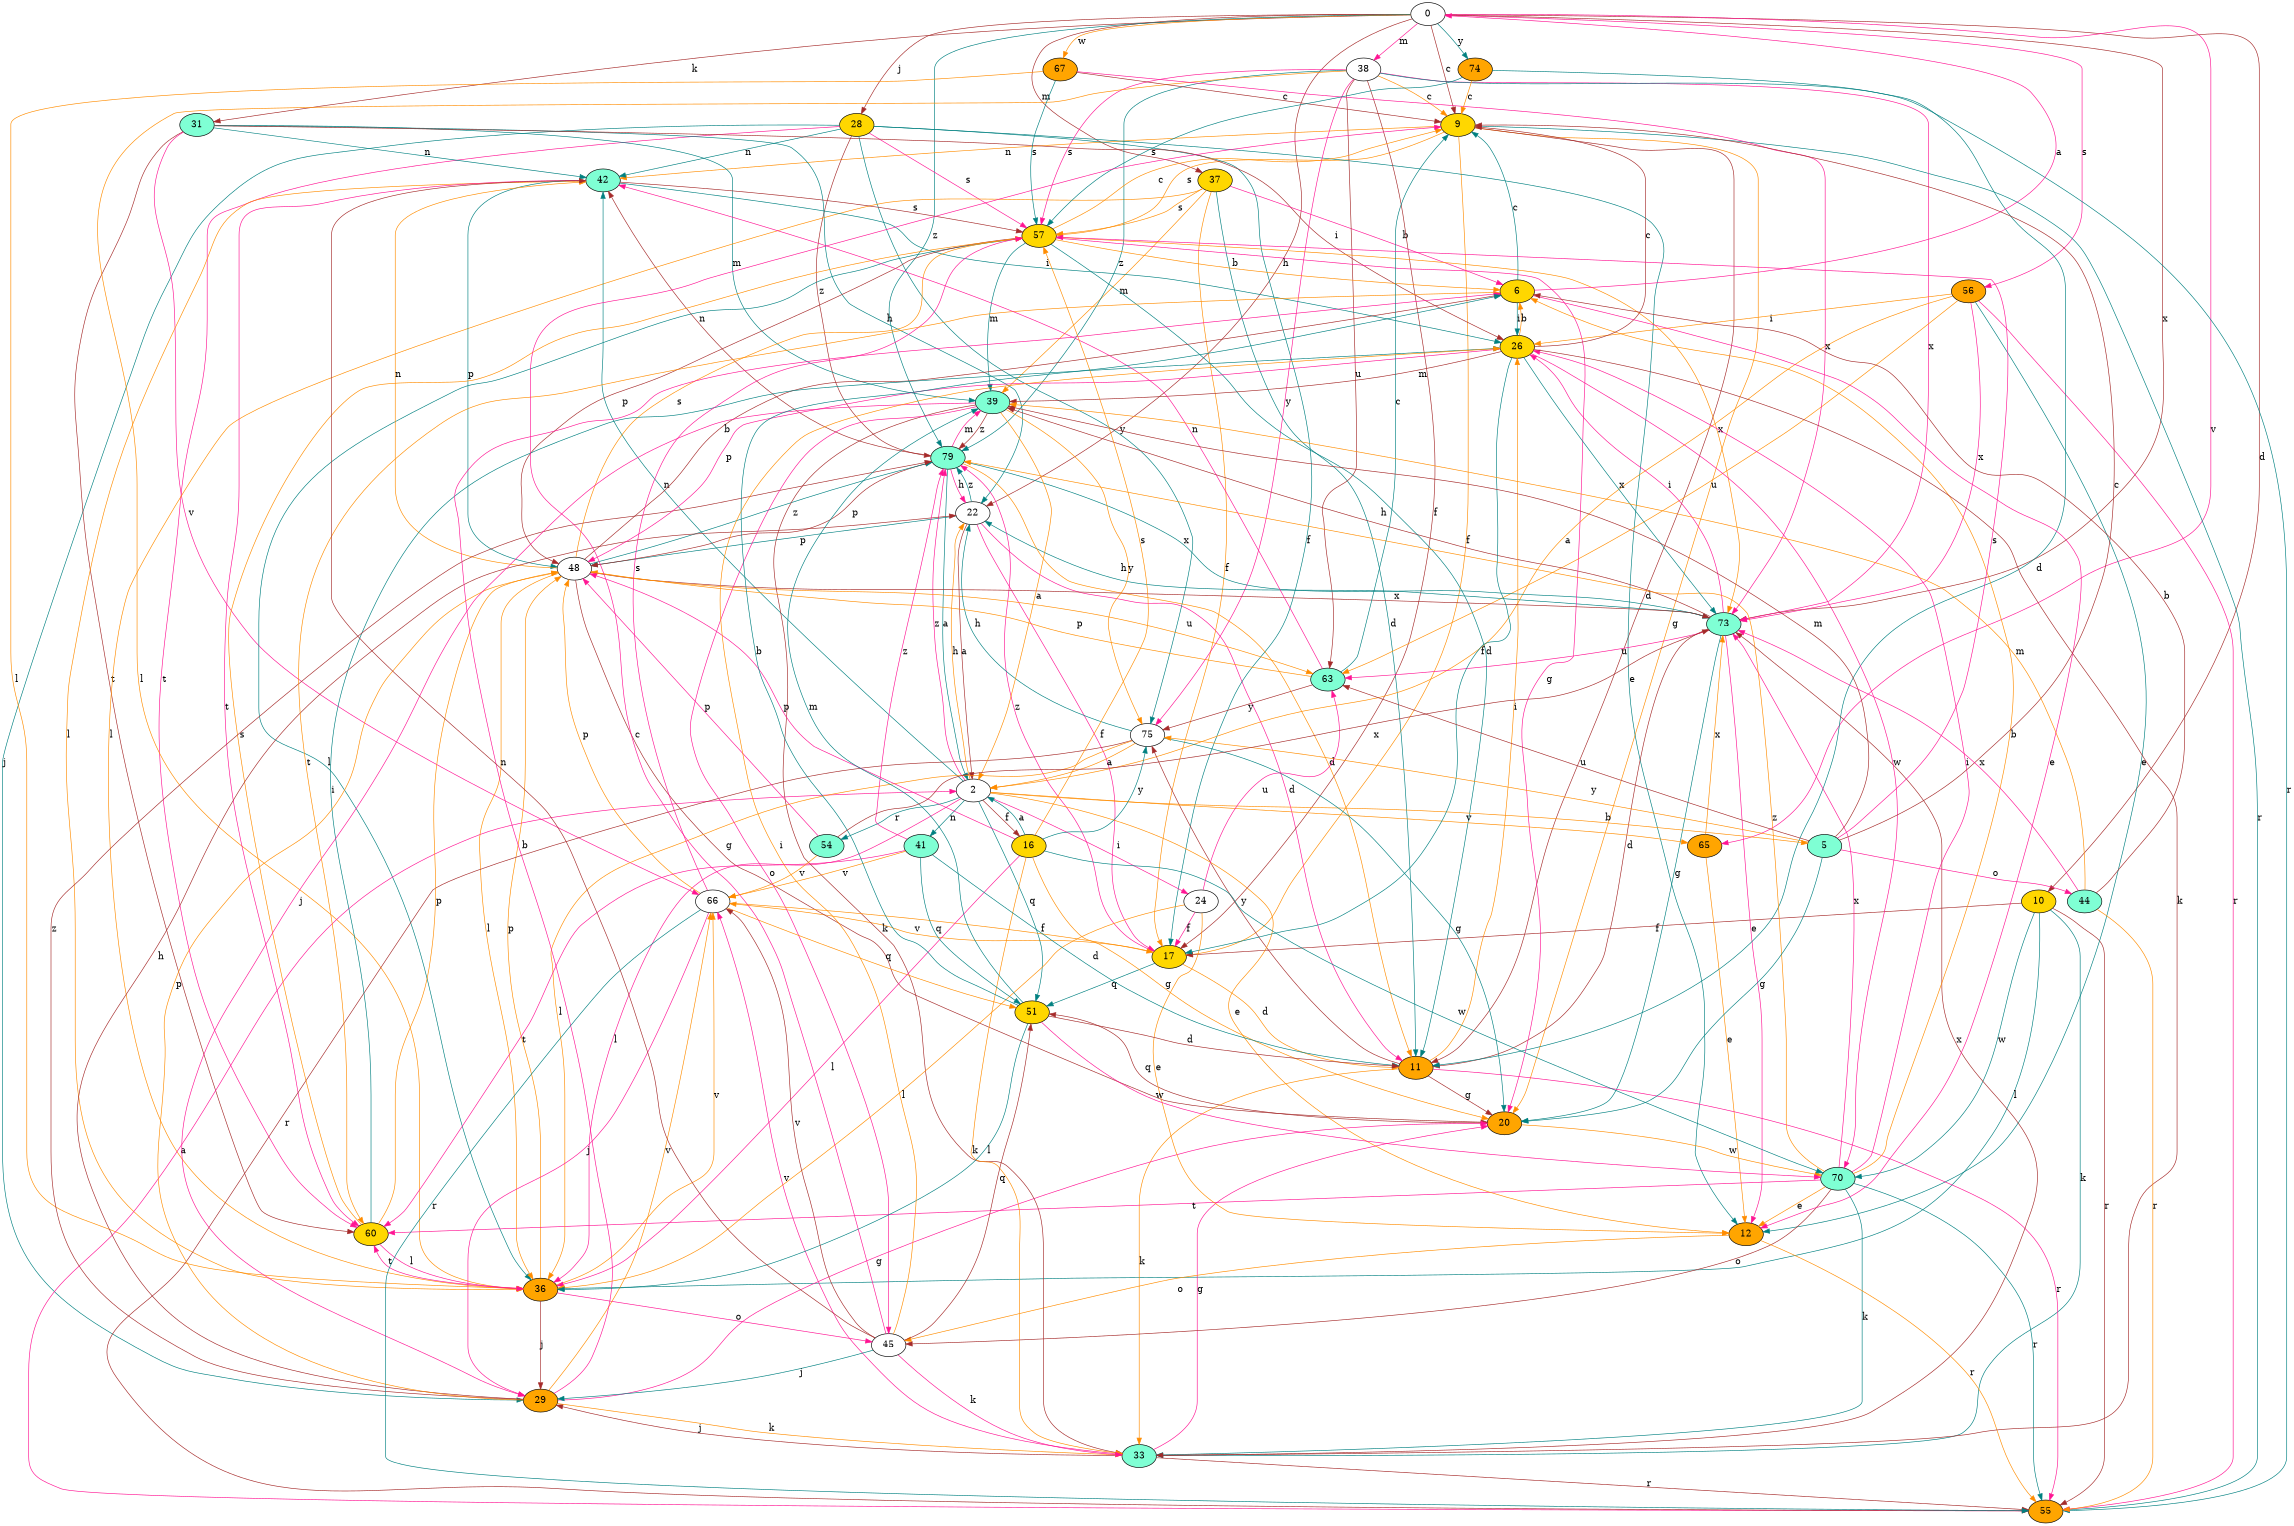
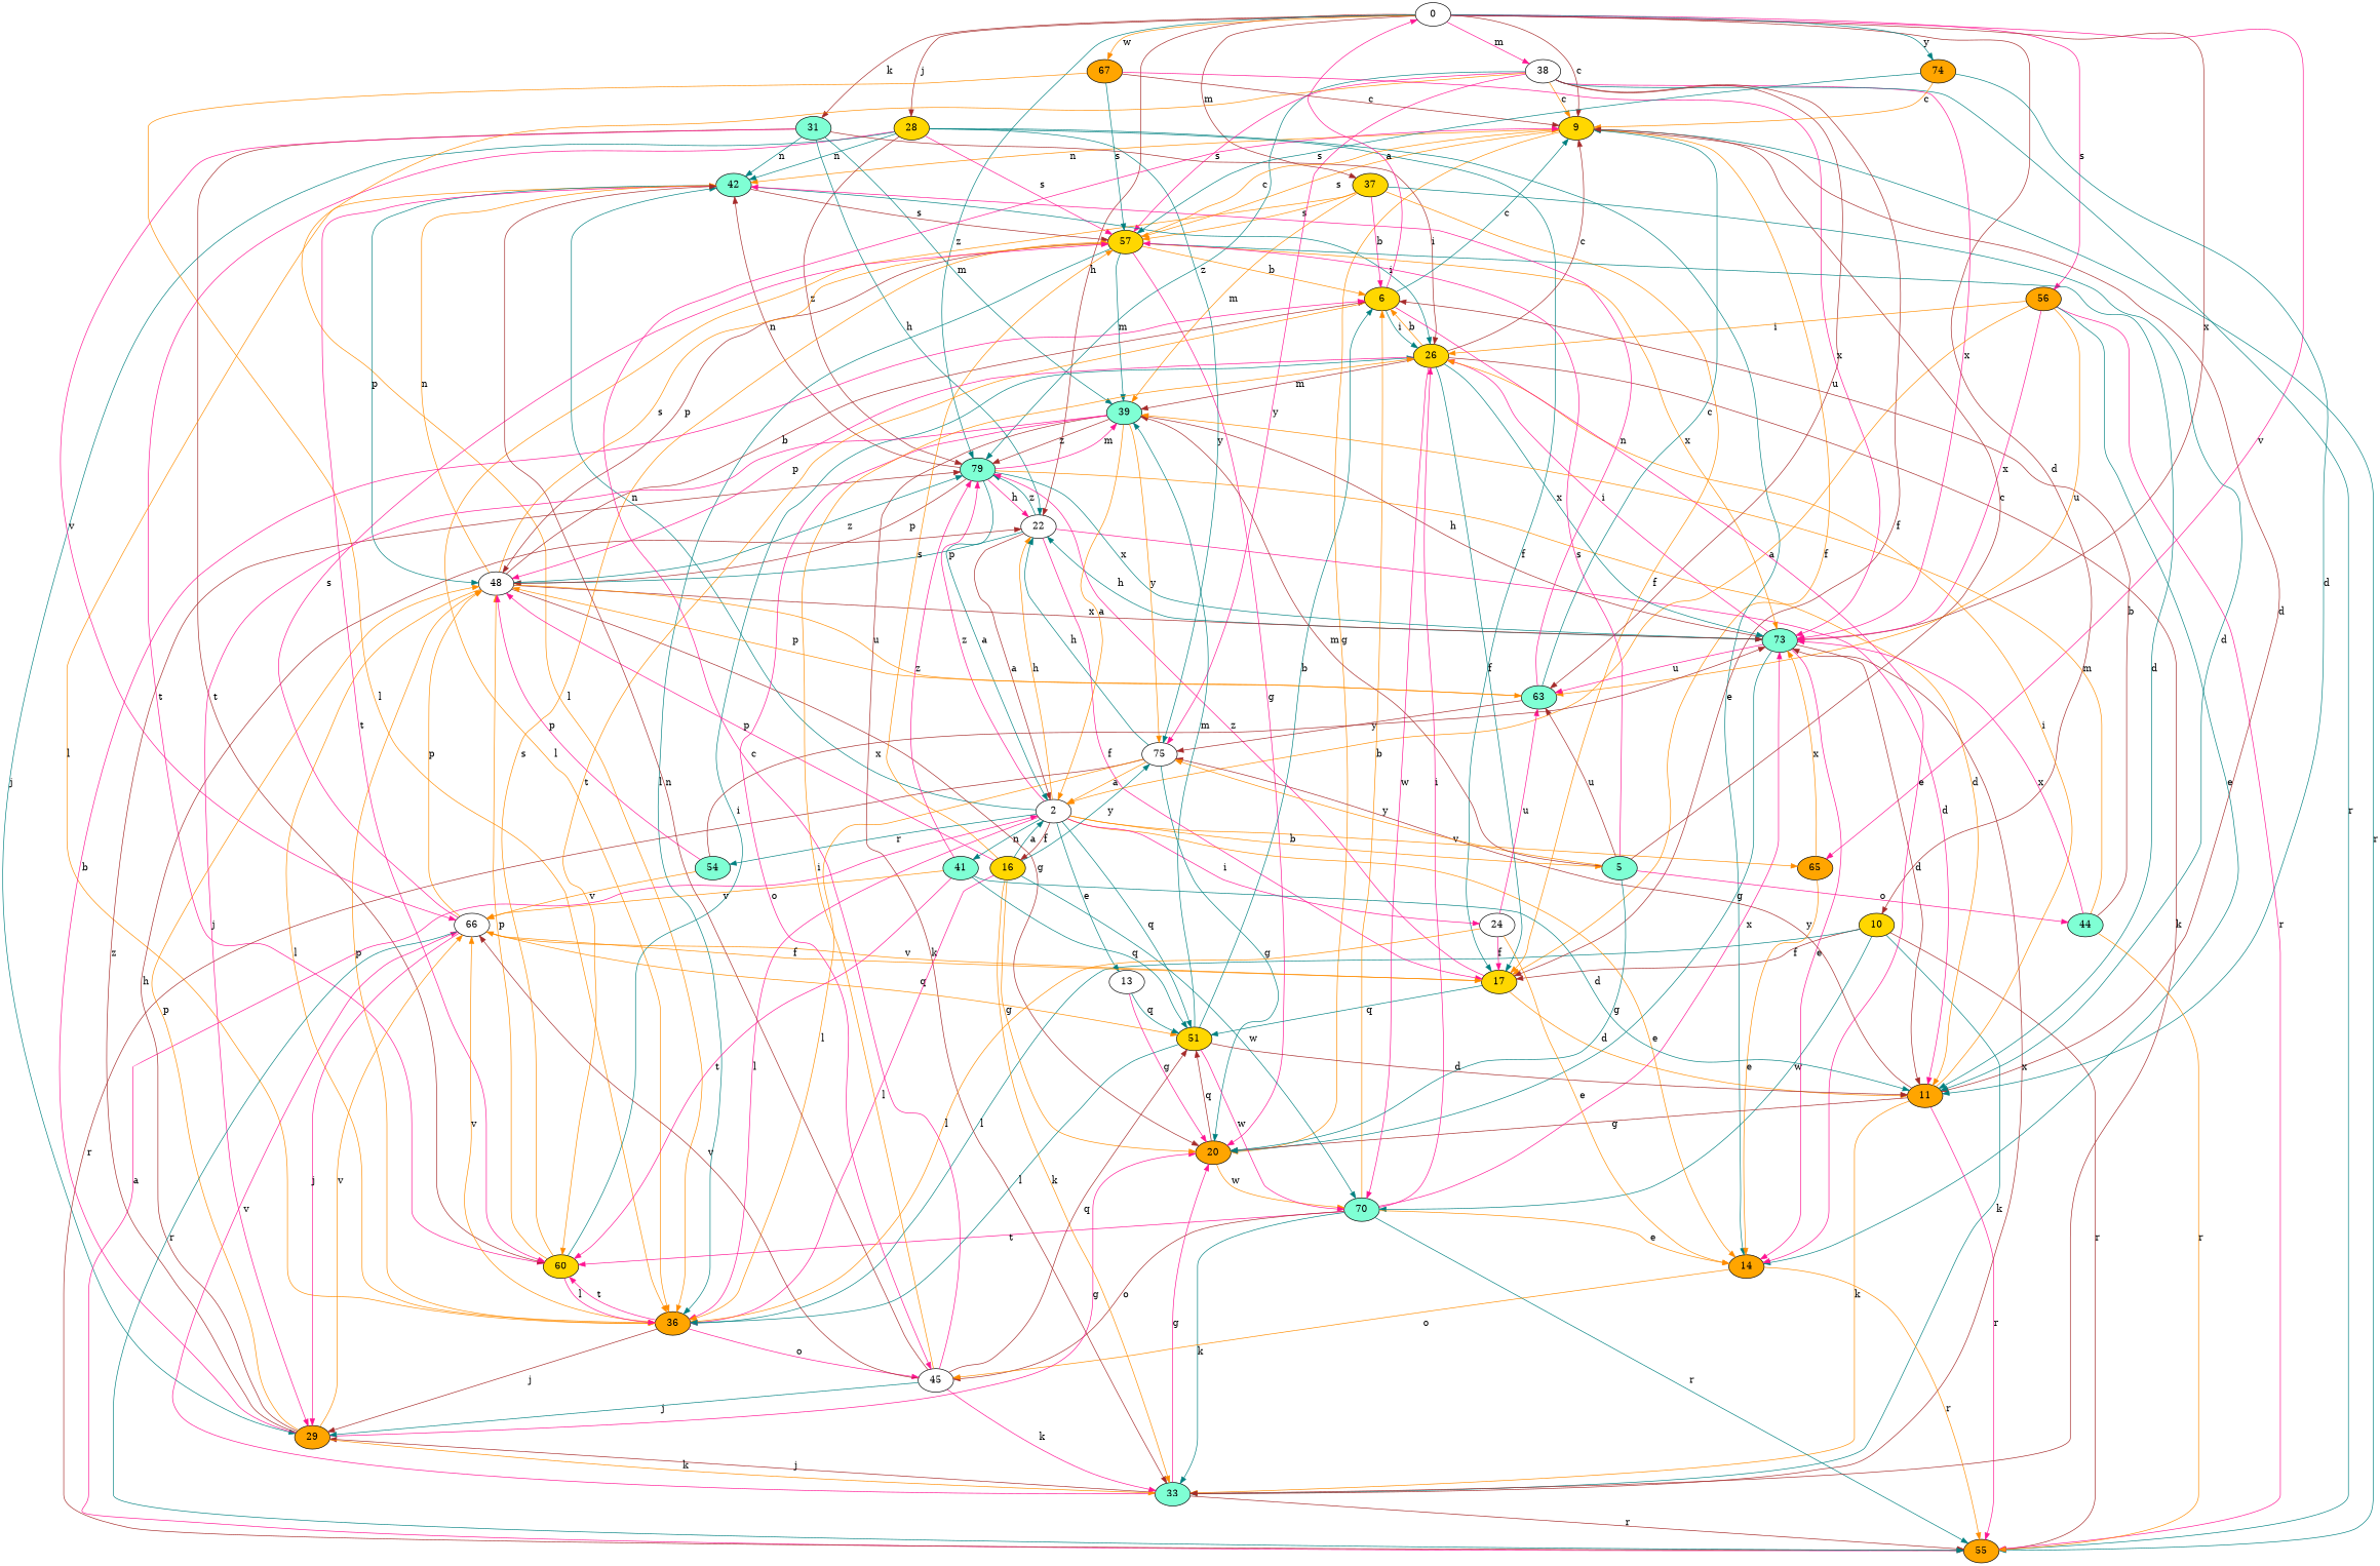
  strict digraph {
    node [fillcolor=aquamarine style=filled]
    edge [color=darkorange]
    0 [fillcolor=white]
    9 [fillcolor=gold]
    10 [fillcolor=gold]
    22 [fillcolor=white]
    28 [fillcolor=gold]
    31
    37 [fillcolor=gold]
    38 [fillcolor=white]
    56 [fillcolor=orange]
    65 [fillcolor=orange]
    67 [fillcolor=orange]
    73
    74 [fillcolor=orange]
    79
    42
    20 [fillcolor=orange]
    57 [fillcolor=gold]
    11 [fillcolor=orange]
    17 [fillcolor=gold]
    55 [fillcolor=orange]
    36 [fillcolor=orange]
    33
    70
    2 [fillcolor=white]
    48 [fillcolor=white]
-   14 [fillcolor=orange label=12]
+   14 [fillcolor=orange]
    75 [fillcolor=white]
    60 [fillcolor=gold]
    29 [fillcolor=orange]
    39
    26 [fillcolor=gold]
    66 [fillcolor=white]
    6 [fillcolor=gold]
    63
    5
+   13 [fillcolor=white]
    16 [fillcolor=gold]
    24 [fillcolor=white]
    41
    51 [fillcolor=gold]
    54
    44
    45 [fillcolor=white]
    0 -> 9 [color=brown label=c]
    0 -> 10 [color=brown label=d]
    0 -> 22 [color=brown label=h]
    0 -> 28 [color=brown label=j]
    0 -> 31 [color=brown label=k]
    0 -> 37 [color=brown label=m]
    0 -> 38 [color=deeppink label=m]
    0 -> 56 [color=deeppink label=s]
    0 -> 65 [color=deeppink label=v]
    0 -> 67 [label=w]
    0 -> 73 [color=brown label=x]
    0 -> 74 [color=teal label=y]
    0 -> 79 [color=teal label=z]
    9 -> 42 [label=n]
    9 -> 20 [label=g]
    9 -> 57 [label=s]
    9 -> 11 [color=brown label=d]
    9 -> 17 [label=f]
    9 -> 55 [color=teal label=r]
    10 -> 17 [color=brown label=f]
    10 -> 55 [color=brown label=r]
    10 -> 36 [color=teal label=l]
    10 -> 33 [color=teal label=k]
    10 -> 70 [color=teal label=w]
    22 -> 79 [color=teal label=z]
    22 -> 11 [color=deeppink label=d]
    22 -> 17 [color=deeppink label=f]
    22 -> 2 [color=brown label=a]
    22 -> 48 [color=teal label=p]
    28 -> 79 [color=brown label=z]
    28 -> 42 [color=teal label=n]
    28 -> 57 [color=deeppink label=s]
    28 -> 17 [color=teal label=f]
    28 -> 14 [color=teal label=e]
    28 -> 75 [color=teal label=y]
    28 -> 60 [color=deeppink label=t]
    28 -> 29 [color=teal label=j]
    31 -> 22 [color=teal label=h]
    31 -> 42 [color=teal label=n]
    31 -> 60 [color=brown label=t]
    31 -> 39 [color=teal label=m]
    31 -> 26 [color=brown label=i]
    31 -> 66 [color=deeppink label=v]
    37 -> 57 [label=s]
    37 -> 11 [color=teal label=d]
    37 -> 17 [label=f]
    37 -> 36 [label=l]
    37 -> 39 [label=m]
    37 -> 6 [color=deeppink label=b]
    38 -> 9 [label=c]
    38 -> 73 [color=deeppink label=x]
    38 -> 79 [color=teal label=z]
    38 -> 57 [color=deeppink label=s]
    38 -> 17 [color=brown label=f]
    38 -> 55 [color=teal label=r]
    38 -> 36 [label=l]
    38 -> 75 [color=deeppink label=y]
    38 -> 63 [color=brown label=u]
    56 -> 73 [color=deeppink label=x]
    56 -> 55 [color=deeppink label=r]
    56 -> 2 [label=a]
    56 -> 14 [color=teal label=e]
    56 -> 26 [label=i]
    56 -> 63 [label=u]
    65 -> 73 [label=x]
    65 -> 14 [label=e]
    67 -> 9 [color=brown label=c]
    67 -> 73 [color=deeppink label=x]
    67 -> 57 [color=teal label=s]
    67 -> 36 [label=l]
    73 -> 22 [color=teal label=h]
    73 -> 20 [color=teal label=g]
    73 -> 11 [color=brown label=d]
    73 -> 14 [color=deeppink label=e]
    73 -> 39 [color=brown label=h]
    73 -> 26 [color=deeppink label=i]
    73 -> 63 [color=deeppink label=u]
    74 -> 9 [label=c]
    74 -> 57 [color=teal label=s]
    74 -> 11 [color=teal label=d]
    79 -> 22 [color=deeppink label=h]
    79 -> 73 [color=teal label=x]
    79 -> 42 [color=brown label=n]
    79 -> 11 [label=d]
    79 -> 2 [color=teal label=a]
    79 -> 48 [color=brown label=p]
    79 -> 39 [color=deeppink label=m]
    42 -> 57 [color=brown label=s]
    42 -> 36 [label=l]
    42 -> 48 [color=teal label=p]
    42 -> 60 [color=deeppink label=t]
    42 -> 26 [color=teal label=i]
    20 -> 70 [label=w]
    20 -> 51 [color=brown label=q]
    57 -> 9 [label=c]
    57 -> 73 [label=x]
    57 -> 20 [color=deeppink label=g]
    57 -> 11 [color=teal label=d]
    57 -> 36 [color=teal label=l]
    57 -> 48 [color=brown label=p]
    57 -> 39 [color=teal label=m]
    57 -> 6 [label=b]
    11 -> 20 [color=brown label=g]
    11 -> 55 [color=deeppink label=r]
    11 -> 33 [label=k]
    11 -> 75 [color=brown label=y]
    11 -> 26 [label=i]
    17 -> 79 [color=deeppink label=z]
    17 -> 11 [label=d]
    17 -> 66 [label=v]
    17 -> 51 [color=teal label=q]
    55 -> 2 [color=deeppink label=a]
    36 -> 48 [label=p]
    36 -> 60 [color=deeppink label=t]
    36 -> 29 [color=brown label=j]
    36 -> 66 [label=v]
    36 -> 45 [color=deeppink label=o]
    33 -> 73 [color=brown label=x]
    33 -> 20 [color=deeppink label=g]
    33 -> 55 [color=brown label=r]
    33 -> 29 [color=brown label=j]
    33 -> 66 [color=deeppink label=v]
    70 -> 73 [color=deeppink label=x]
-   70 -> 79 [label=z]
    70 -> 55 [color=teal label=r]
    70 -> 33 [color=teal label=k]
    70 -> 14 [label=e]
    70 -> 60 [color=deeppink label=t]
    70 -> 26 [color=deeppink label=i]
    70 -> 6 [label=b]
    70 -> 45 [color=brown label=o]
    2 -> 22 [label=h]
    2 -> 65 [label=v]
    2 -> 79 [color=deeppink label=z]
    2 -> 42 [color=teal label=n]
    2 -> 36 [color=deeppink label=l]
    2 -> 14 [label=e]
    2 -> 5 [label=b]
+   2 -> 13 [color=teal label=e]
    2 -> 16 [color=brown label=f]
    2 -> 24 [color=deeppink label=i]
    2 -> 41 [color=teal label=n]
    2 -> 51 [color=teal label=q]
    2 -> 54 [color=teal label=r]
    48 -> 73 [color=brown label=x]
    48 -> 79 [color=teal label=z]
    48 -> 42 [label=n]
    48 -> 20 [color=brown label=g]
    48 -> 57 [label=s]
    48 -> 36 [label=l]
    48 -> 6 [color=brown label=b]
    48 -> 63 [label=u]
    14 -> 55 [label=r]
    14 -> 45 [label=o]
    75 -> 22 [color=teal label=h]
    75 -> 20 [color=teal label=g]
    75 -> 55 [color=brown label=r]
    75 -> 36 [label=l]
    75 -> 2 [label=a]
    60 -> 57 [label=s]
    60 -> 36 [color=deeppink label=l]
    60 -> 48 [label=p]
    60 -> 26 [color=teal label=i]
    29 -> 22 [color=brown label=h]
    29 -> 79 [color=brown label=z]
    29 -> 20 [color=deeppink label=g]
    29 -> 33 [label=k]
    29 -> 48 [label=p]
    29 -> 66 [label=v]
    29 -> 6 [color=deeppink label=b]
    39 -> 79 [color=brown label=z]
    39 -> 33 [color=brown label=k]
    39 -> 2 [label=a]
    39 -> 75 [label=y]
    39 -> 29 [color=deeppink label=j]
    39 -> 45 [color=deeppink label=o]
    26 -> 9 [color=brown label=c]
    26 -> 73 [color=teal label=x]
    26 -> 17 [color=teal label=f]
    26 -> 33 [color=brown label=k]
    26 -> 70 [color=deeppink label=w]
    26 -> 48 [color=deeppink label=p]
    26 -> 39 [color=brown label=m]
    26 -> 6 [label=b]
    66 -> 57 [color=deeppink label=s]
    66 -> 17 [label=f]
    66 -> 55 [color=teal label=r]
    66 -> 48 [label=p]
    66 -> 29 [color=deeppink label=j]
    66 -> 51 [label=q]
    6 -> 0 [color=deeppink label=a]
    6 -> 9 [color=teal label=c]
    6 -> 14 [color=deeppink label=e]
    6 -> 60 [label=t]
    6 -> 26 [color=teal label=i]
    63 -> 9 [color=teal label=c]
    63 -> 42 [color=deeppink label=n]
    63 -> 48 [label=p]
    63 -> 75 [color=brown label=y]
    5 -> 9 [color=brown label=c]
    5 -> 20 [color=teal label=g]
    5 -> 57 [color=deeppink label=s]
    5 -> 75 [label=y]
    5 -> 39 [color=brown label=m]
    5 -> 63 [color=brown label=u]
    5 -> 44 [color=deeppink label=o]
+   13 -> 20 [color=deeppink label=g]
+   13 -> 51 [color=teal label=q]
    16 -> 20 [label=g]
    16 -> 57 [label=s]
    16 -> 36 [color=deeppink label=l]
    16 -> 33 [label=k]
    16 -> 70 [color=teal label=w]
    16 -> 2 [color=teal label=a]
    16 -> 48 [color=deeppink label=p]
    16 -> 75 [color=teal label=y]
    24 -> 17 [color=deeppink label=f]
    24 -> 36 [label=l]
    24 -> 14 [label=e]
    24 -> 63 [color=deeppink label=u]
    41 -> 79 [color=deeppink label=z]
    41 -> 11 [color=teal label=d]
    41 -> 60 [color=deeppink label=t]
    41 -> 66 [label=v]
    41 -> 51 [color=teal label=q]
    51 -> 11 [color=brown label=d]
    51 -> 36 [color=teal label=l]
    51 -> 70 [color=deeppink label=w]
    51 -> 39 [color=teal label=m]
    51 -> 6 [color=teal label=b]
    54 -> 73 [color=brown label=x]
    54 -> 48 [color=deeppink label=p]
    54 -> 66 [label=v]
    44 -> 73 [color=deeppink label=x]
    44 -> 55 [label=r]
    44 -> 39 [label=m]
    44 -> 6 [color=brown label=b]
    45 -> 9 [color=deeppink label=c]
    45 -> 42 [color=brown label=n]
    45 -> 33 [color=deeppink label=k]
    45 -> 29 [color=teal label=j]
    45 -> 26 [label=i]
    45 -> 66 [color=brown label=v]
    45 -> 51 [color=brown label=q]
  }
